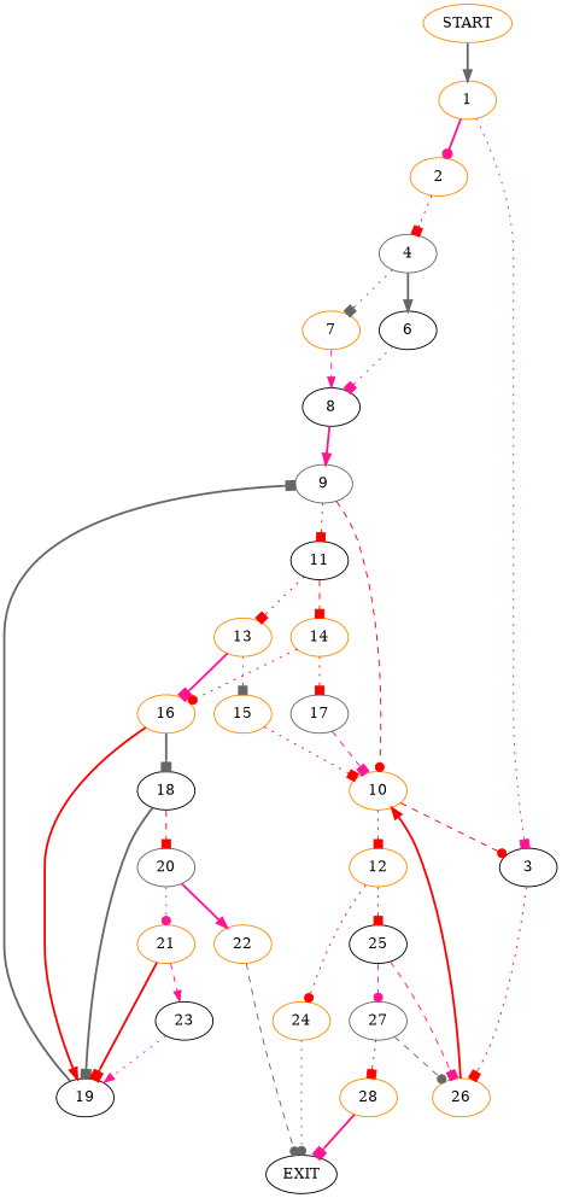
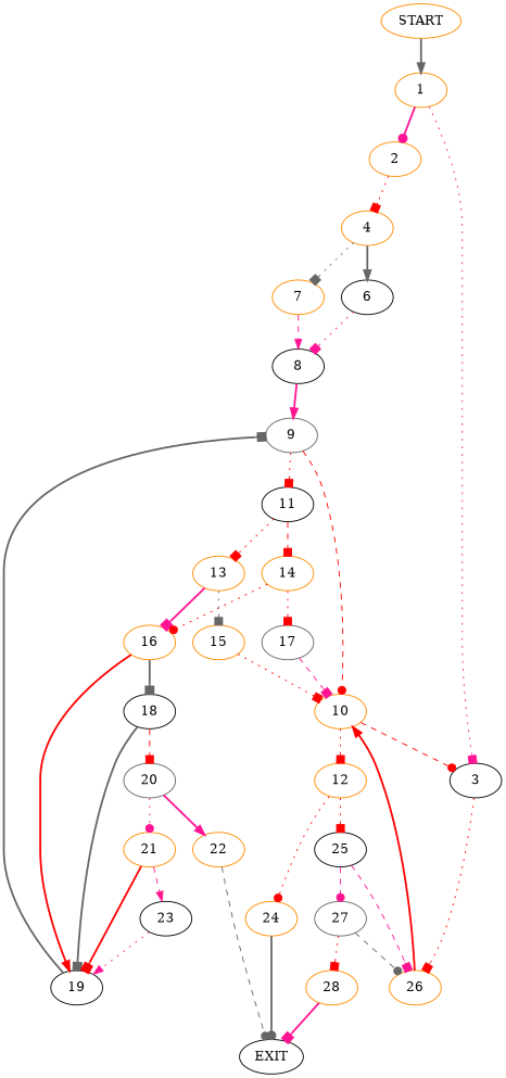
  digraph {
    node [color=darkorange]
    edge [arrowhead=box color=red style=dotted]
    n1 [label=START]
    1
    2
    3 [color=black]
    n5 [color=black label=EXIT]
-   4 [color=gray40]
+   4
    26
    6 [color=black]
    7
    8 [color=black]
    9 [color=gray40]
    10
    11 [color=black]
    12
    13
    14
    24
    25 [color=black]
    15
    16
    17 [color=gray40]
    27 [color=gray40]
    18 [color=black]
    19 [color=black]
    20 [color=gray40]
    21
    22
    23 [color=black]
    28
    n1 -> 1 [arrowhead=normal color=gray40 style=bold]
    1 -> 2 [arrowhead=dot color=deeppink style=bold]
    1 -> 3 [color=deeppink]
    2 -> 4
    3 -> 26
    4 -> 6 [arrowhead=normal color=gray40 style=bold]
    4 -> 7 [color=gray40]
    26 -> 10 [arrowhead=normal style=bold]
    6 -> 8 [color=deeppink]
    7 -> 8 [arrowhead=normal color=deeppink style=dashed]
    8 -> 9 [arrowhead=normal color=deeppink style=bold]
    9 -> 10 [arrowhead=dot style=dashed]
    9 -> 11
    10 -> 3 [arrowhead=dot style=dashed]
    10 -> 12
    11 -> 13
    11 -> 14 [style=dashed]
    12 -> 24 [arrowhead=dot]
    12 -> 25
    13 -> 15 [color=gray40]
    13 -> 16 [color=deeppink style=bold]
    14 -> 16 [arrowhead=dot]
    14 -> 17
-   24 -> n5 [arrowhead=dot color=gray40]
+   24 -> n5 [arrowhead=dot color=gray40 style=bold]
    25 -> 26 [color=deeppink style=dashed]
    25 -> 27 [arrowhead=dot color=deeppink style=dashed]
    15 -> 10
    16 -> 18 [color=gray40 style=bold]
    16 -> 19 [arrowhead=normal style=bold]
    17 -> 10 [color=deeppink style=dashed]
    27 -> 26 [arrowhead=dot color=gray40 style=dashed]
    27 -> 28
    18 -> 19 [color=gray40 style=bold]
    18 -> 20 [style=dashed]
    19 -> 9 [color=gray40 style=bold]
    20 -> 21 [arrowhead=dot color=deeppink]
    20 -> 22 [arrowhead=normal color=deeppink style=bold]
    21 -> 19 [style=bold]
    21 -> 23 [arrowhead=normal color=deeppink style=dashed]
    22 -> n5 [arrowhead=dot color=gray40 style=dashed]
    23 -> 19 [arrowhead=normal color=deeppink]
    28 -> n5 [color=deeppink style=bold]
  }
